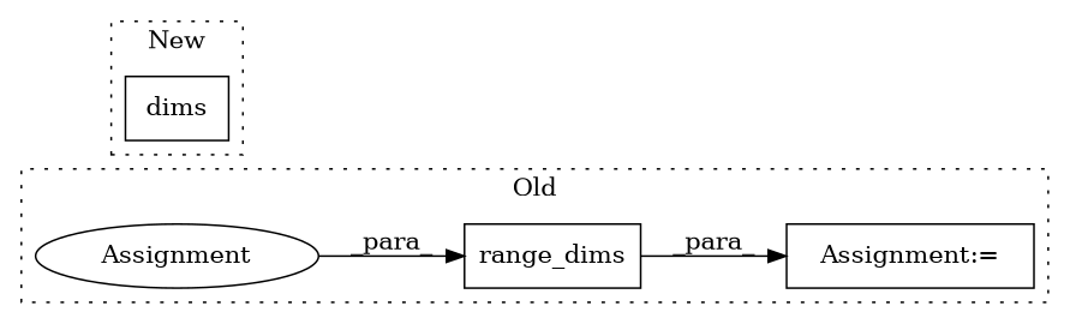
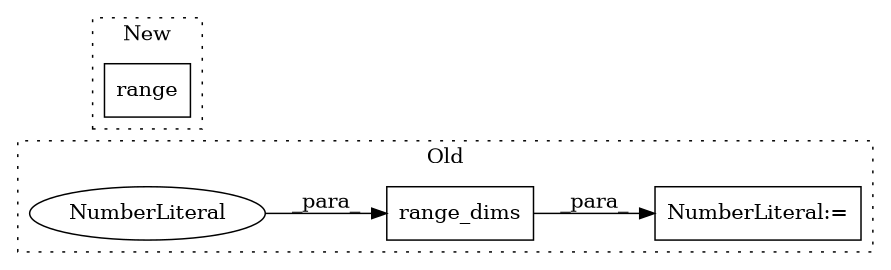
  digraph {
    rankdir=LR
    node [a=32 l=1 shape=box]
    n1 [l="12,1" label=range_dims s="2165,2199"]
-   n2 [a=34 label=Assignment s=2198 shape=ellipse]
-   n3 [a=7 label="Assignment:=" s=2143]
-   n4 [l="6,1" label=dims s="2105,2121"]
+   n2 [a=34 label=NumberLiteral s=2198 shape=ellipse]
+   n3 [a=7 label="NumberLiteral:=" s=2143]
+   n4 [l="6,1" label=range s="2105,2121"]
    subgraph cluster_1 {
      label=Old
      style=dotted
      n1
      n2
      n3
    }
    subgraph cluster_2 {
      label=New
      style=dotted
      n4
    }
    n1 -> n3 [label=_para_]
    n2 -> n1 [label=_para_]
  }
